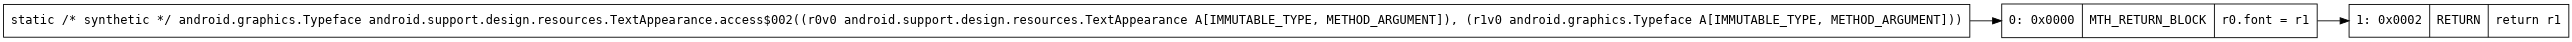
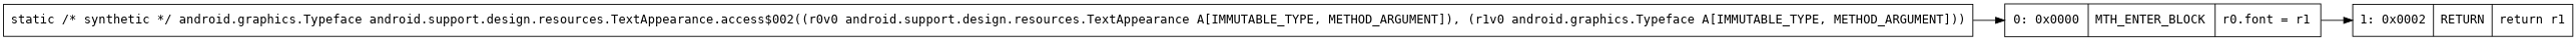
  digraph {
    rankdir=LR
    fontname="DejaVu Sans Mono"
    node [shape=record fontname="DejaVu Sans Mono"]
    edge [fontname="DejaVu Sans Mono"]
-   n1 [label="{0\:\ 0x0000|MTH_RETURN_BLOCK\l|r0.font = r1\l}"]
+   n1 [label="{0\:\ 0x0000|MTH_ENTER_BLOCK\l|r0.font = r1\l}"]
    n2 [label="{1\:\ 0x0002|RETURN\l|return r1\l}"]
    n3 [label="{static \/* synthetic *\/ android.graphics.Typeface android.support.design.resources.TextAppearance.access$002((r0v0 android.support.design.resources.TextAppearance A[IMMUTABLE_TYPE, METHOD_ARGUMENT]), (r1v0 android.graphics.Typeface A[IMMUTABLE_TYPE, METHOD_ARGUMENT])) }"]
    n1 -> n2
    n3 -> n1
  }
